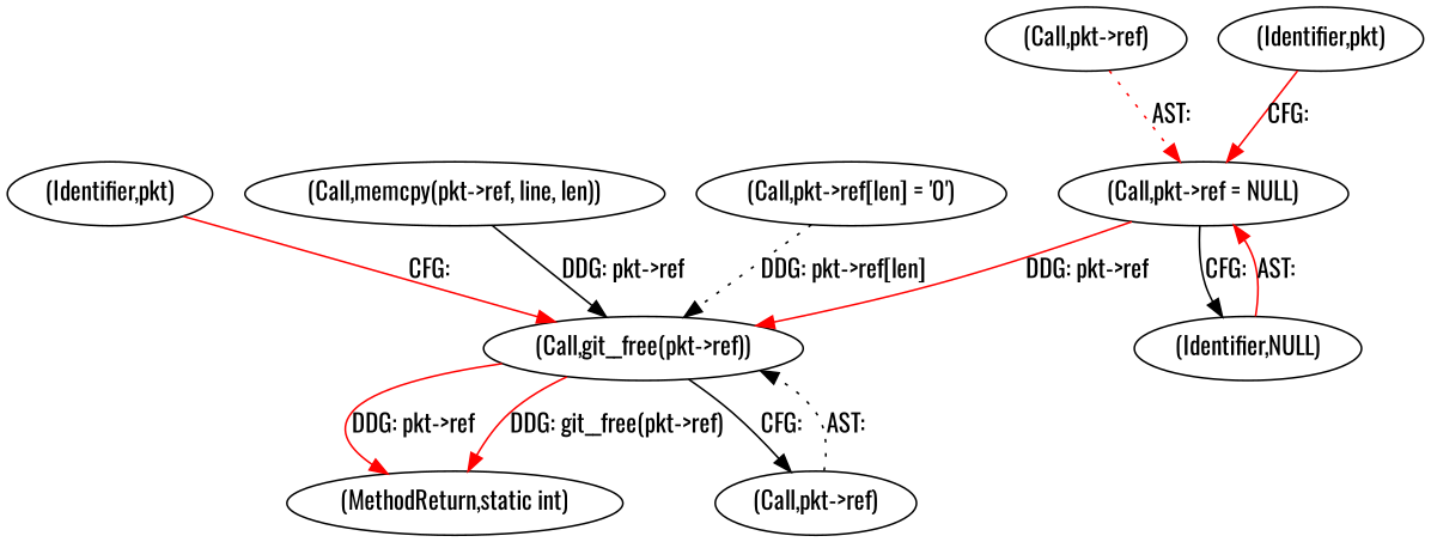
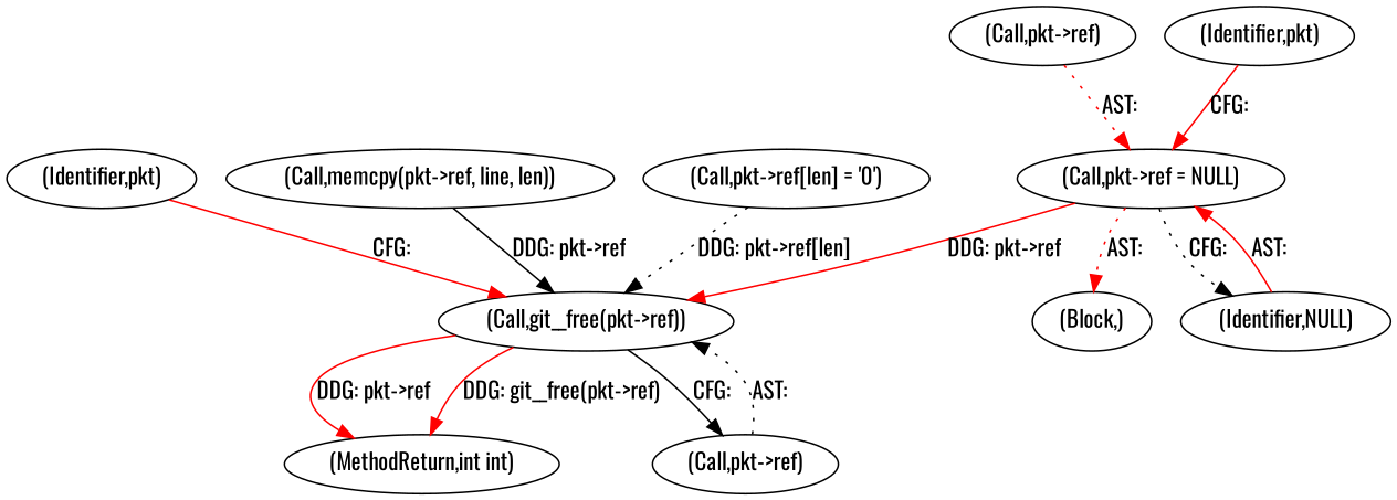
  digraph {
    fontname=Oswald
    node [fontname=Oswald]
    edge [color=red fontname=Oswald style=solid]
    n1 [label="(Call,pkt->ref = NULL)"]
    n2 [label="(Call,git__free(pkt->ref))"]
+   n3 [label="(Block,)"]
    n4 [label="(Identifier,NULL)"]
-   n5 [label="(MethodReturn,static int)"]
+   n5 [label="(MethodReturn,int int)"]
    n6 [label="(Call,pkt->ref)"]
    n7 [label="(Identifier,pkt)"]
    n8 [label="(Call,memcpy(pkt->ref, line, len))"]
    n9 [label="(Call,pkt->ref)"]
    n10 [label="(Call,pkt->ref[len] = '\0')"]
    n11 [label="(Identifier,pkt)"]
    n1 -> n2 [label="DDG: pkt->ref"]
-   n1 -> n4 [color=black label="CFG: "]
+   n1 -> n3 [label="AST: " style=dotted]
+   n1 -> n4 [color=black label="CFG: " style=dotted]
    n2 -> n5 [label="DDG: pkt->ref"]
    n2 -> n5 [label="DDG: git__free(pkt->ref)"]
    n2 -> n6 [color=black label="CFG: "]
    n4 -> n1 [label="AST: "]
    n6 -> n2 [color=black label="AST: " style=dotted]
    n7 -> n2 [label="CFG: "]
    n8 -> n2 [color=black label="DDG: pkt->ref"]
    n9 -> n1 [label="AST: " style=dotted]
    n10 -> n2 [color=black label="DDG: pkt->ref[len]" style=dotted]
    n11 -> n1 [label="CFG: "]
  }
